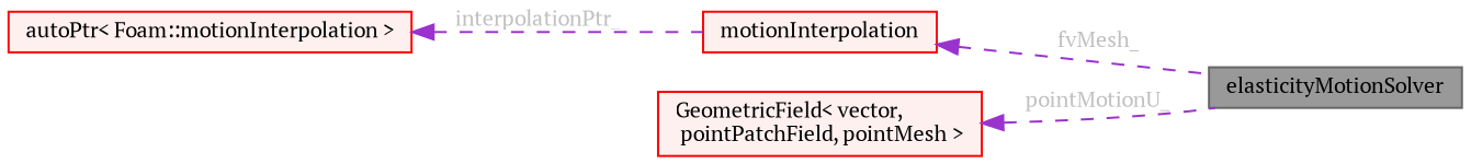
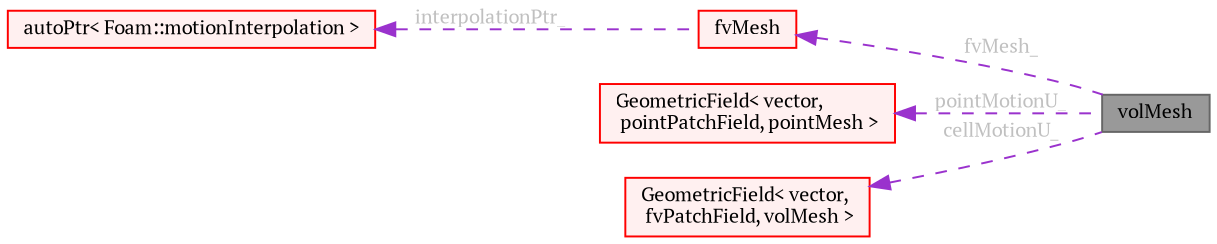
  digraph {
    fontname="PT Serif"
    rankdir=LR
    node [color=red fillcolor="#FFF0F0" fontname="PT Serif" fontsize=10 shape=box style=filled]
    edge [color=darkorchid3 dir=back fontcolor=grey fontname="PT Serif" fontsize=10 labelfontname=Helvetica labelfontsize=10 style=dashed]
-   n1 [color=gray40 fillcolor=grey60 fontcolor=black height=0.2 label=elasticityMotionSolver width=0.4]
-   n2 [height=0.2 label=motionInterpolation width=0.4]
+   n1 [color=gray40 fillcolor=grey60 fontcolor=black height=0.2 label=volMesh width=0.4]
+   n2 [height=0.2 label=fvMesh width=0.4]
    n3 [height=0.2 label="GeometricField\< vector,\l pointPatchField, pointMesh \>" width=0.4]
+   n4 [height=0.2 label="GeometricField\< vector,\l fvPatchField, volMesh \>" width=0.4]
    n5 [height=0.2 label="autoPtr\< Foam::motionInterpolation \>" width=0.4]
    n2 -> n1 [label=" fvMesh_"]
    n3 -> n1 [label=" pointMotionU_"]
+   n4 -> n1 [label=" cellMotionU_"]
    n5 -> n2 [label=" interpolationPtr_"]
  }
